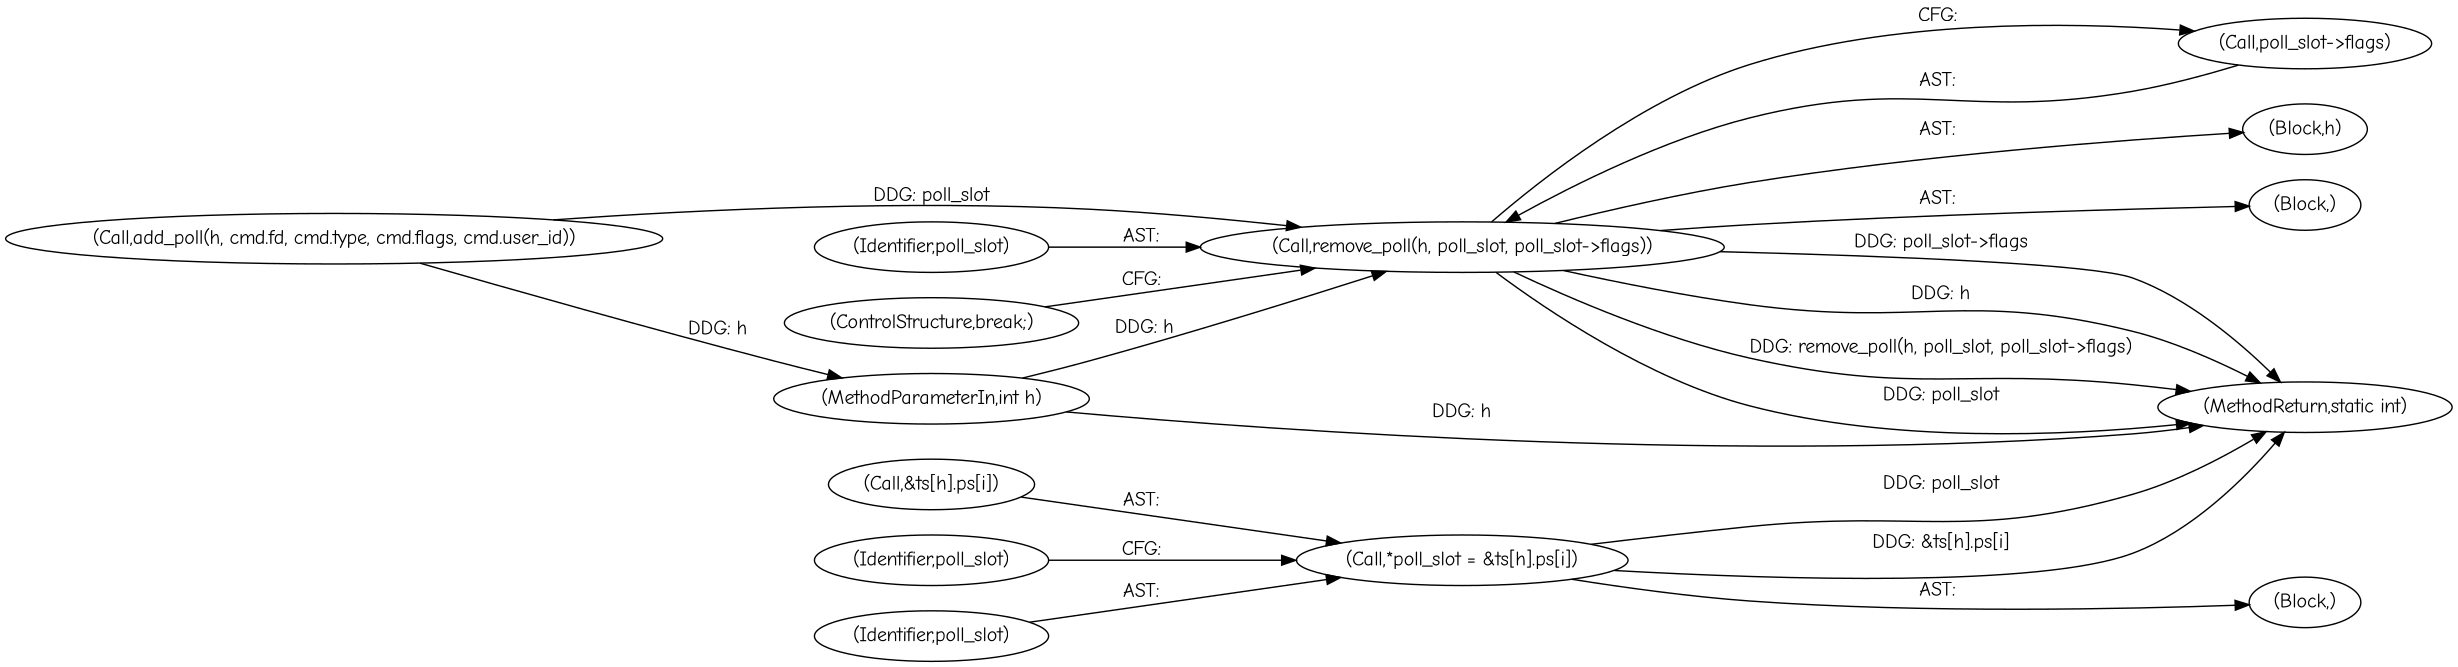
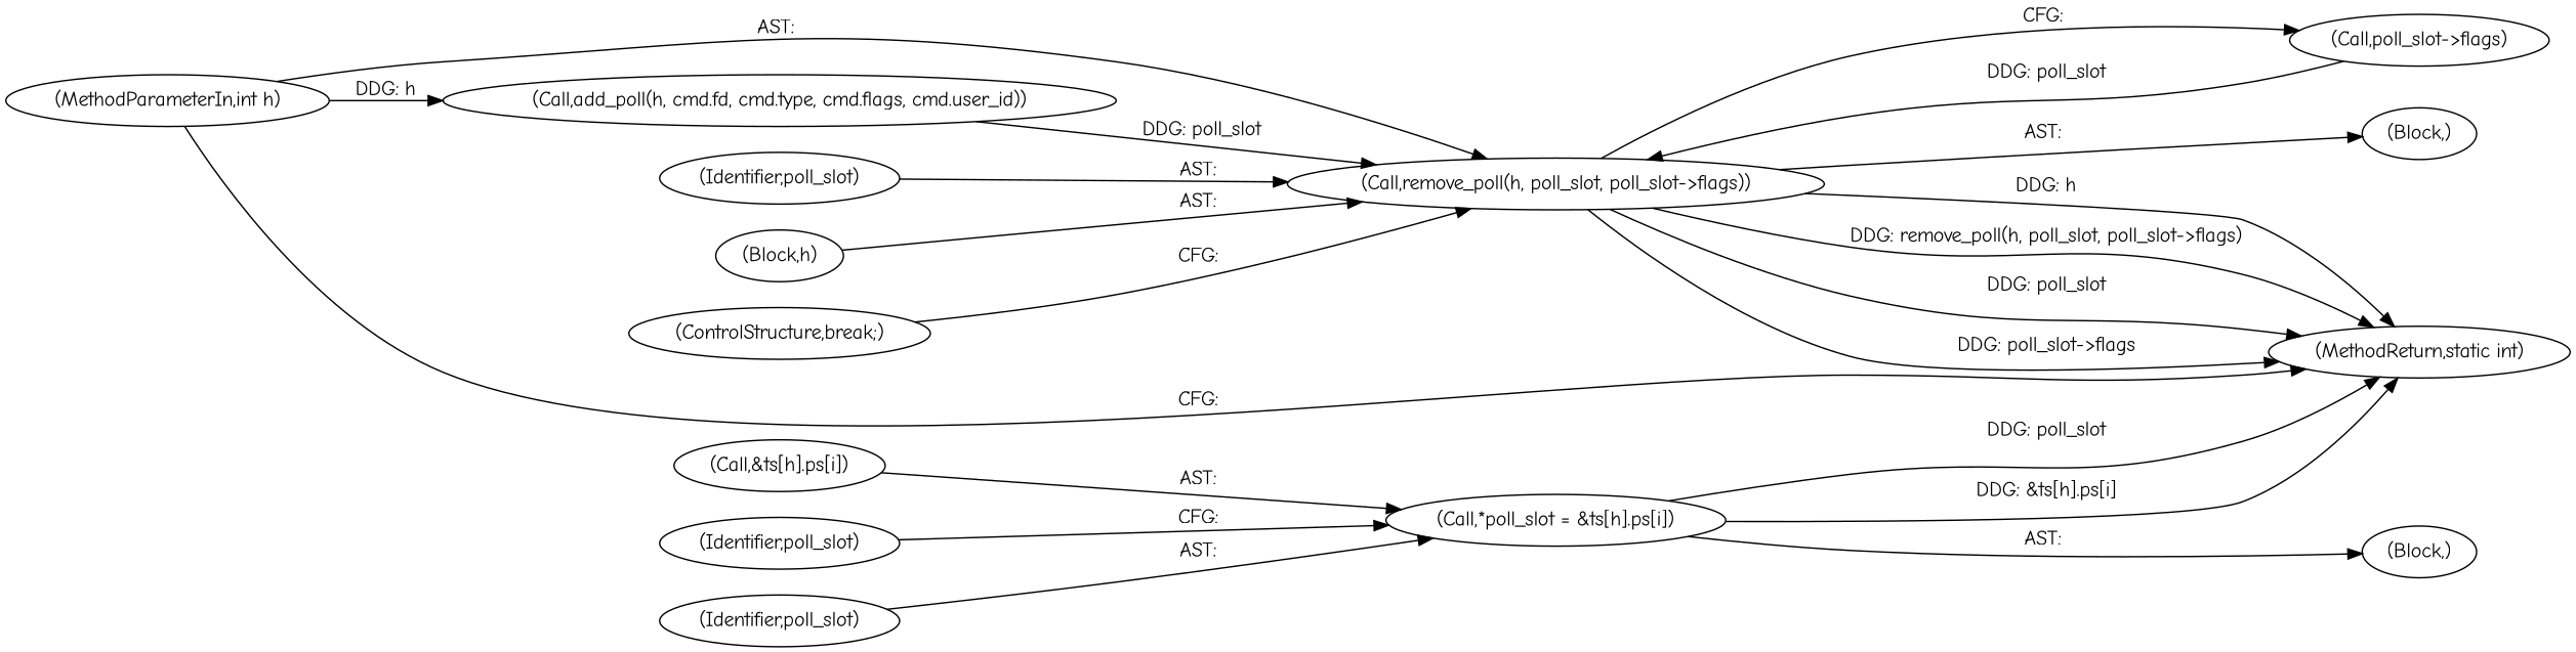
  digraph {
    fontname="Comic Neue"
    rankdir=LR
    node [fontname="Comic Neue"]
    edge [fontname="Comic Neue"]
    n1 [label="(Call,remove_poll(h, poll_slot, poll_slot->flags))"]
    n2 [label="(Block,)"]
    n3 [label="(MethodReturn,static int)"]
    n4 [label="(Call,poll_slot->flags)"]
    n5 [label="(MethodParameterIn,int h)"]
    n6 [label="(Call,add_poll(h, cmd.fd, cmd.type, cmd.flags, cmd.user_id))"]
    n7 [label="(Call,*poll_slot = &ts[h].ps[i])"]
    n8 [label="(Block,)"]
    n9 [label="(Call,&ts[h].ps[i])"]
    n10 [label="(Identifier,poll_slot)"]
    n11 [label="(Block,h)"]
    n12 [label="(Identifier,poll_slot)"]
    n13 [label="(ControlStructure,break;)"]
    n14 [label="(Identifier,poll_slot)"]
    n1 -> n2 [label="AST: "]
    n1 -> n3 [label="DDG: poll_slot"]
    n1 -> n3 [label="DDG: poll_slot->flags"]
    n1 -> n3 [label="DDG: h"]
    n1 -> n3 [label="DDG: remove_poll(h, poll_slot, poll_slot->flags)"]
    n1 -> n4 [label="CFG: "]
-   n4 -> n1 [label="AST: "]
-   n5 -> n1 [label="DDG: h"]
-   n5 -> n3 [label="DDG: h"]
-   n6 -> n5 [label="DDG: h"]
+   n4 -> n1 [label="DDG: poll_slot"]
+   n5 -> n1 [label="AST: "]
+   n5 -> n3 [label="CFG: "]
+   n5 -> n6 [label="DDG: h"]
    n6 -> n1 [label="DDG: poll_slot"]
    n7 -> n3 [label="DDG: poll_slot"]
    n7 -> n3 [label="DDG: &ts[h].ps[i]"]
    n7 -> n8 [label="AST: "]
    n9 -> n7 [label="AST: "]
    n10 -> n1 [label="AST: "]
-   n1 -> n11 [label="AST: "]
+   n11 -> n1 [label="AST: "]
    n12 -> n7 [label="CFG: "]
    n13 -> n1 [label="CFG: "]
    n14 -> n7 [label="AST: "]
  }
